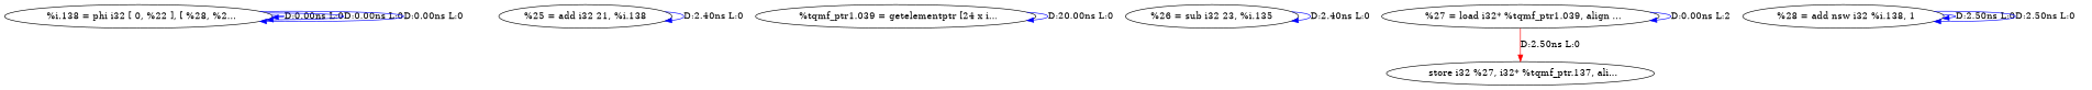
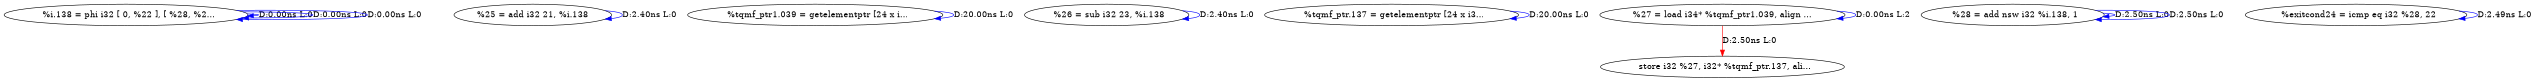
  digraph {
    edge [color=blue]
    n1 [label="  %i.138 = phi i32 [ 0, %22 ], [ %28, %2..."]
    n2 [label="%25 = add i32 21, %i.138"]
    n3 [label="  %tqmf_ptr1.039 = getelementptr [24 x i..."]
-   n4 [label="%26 = sub i32 23, %i.135"]
-   n6 [label="  %27 = load i32* %tqmf_ptr1.039, align ..."]
+   n4 [label="  %26 = sub i32 23, %i.138"]
+   n5 [label="  %tqmf_ptr.137 = getelementptr [24 x i3..."]
+   n6 [label="%27 = load i34* %tqmf_ptr1.039, align ..."]
    n7 [label="  store i32 %27, i32* %tqmf_ptr.137, ali..."]
    n8 [label="  %28 = add nsw i32 %i.138, 1"]
+   n9 [label="  %exitcond24 = icmp eq i32 %28, 22"]
    n1 -> n1 [label="D:0.00ns L:0"]
    n1 -> n1 [label="D:0.00ns L:0"]
    n1 -> n1 [label="D:0.00ns L:0"]
    n2 -> n2 [label="D:2.40ns L:0"]
    n3 -> n3 [label="D:20.00ns L:0"]
    n4 -> n4 [label="D:2.40ns L:0"]
+   n5 -> n5 [label="D:20.00ns L:0"]
    n6 -> n6 [label="D:0.00ns L:2"]
    n6 -> n7 [color=red label="D:2.50ns L:0"]
    n8 -> n8 [label="D:2.50ns L:0"]
    n8 -> n8 [label="D:2.50ns L:0"]
+   n9 -> n9 [label="D:2.49ns L:0"]
  }
